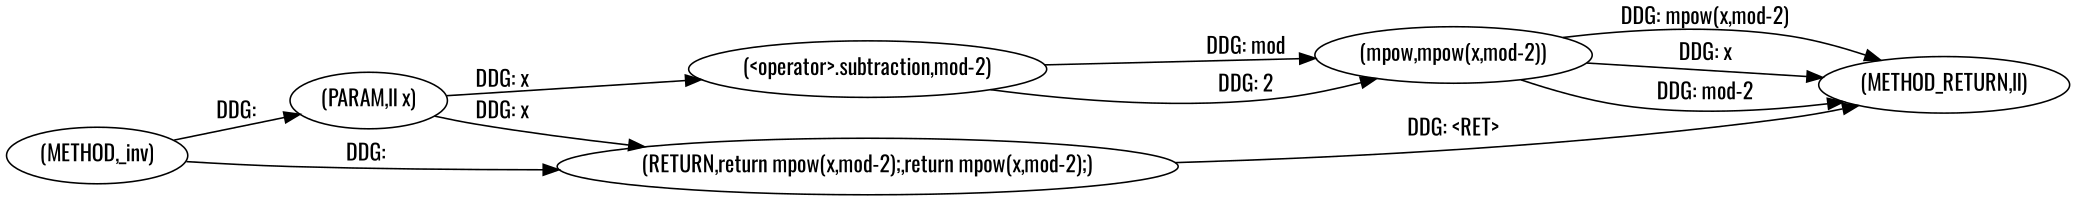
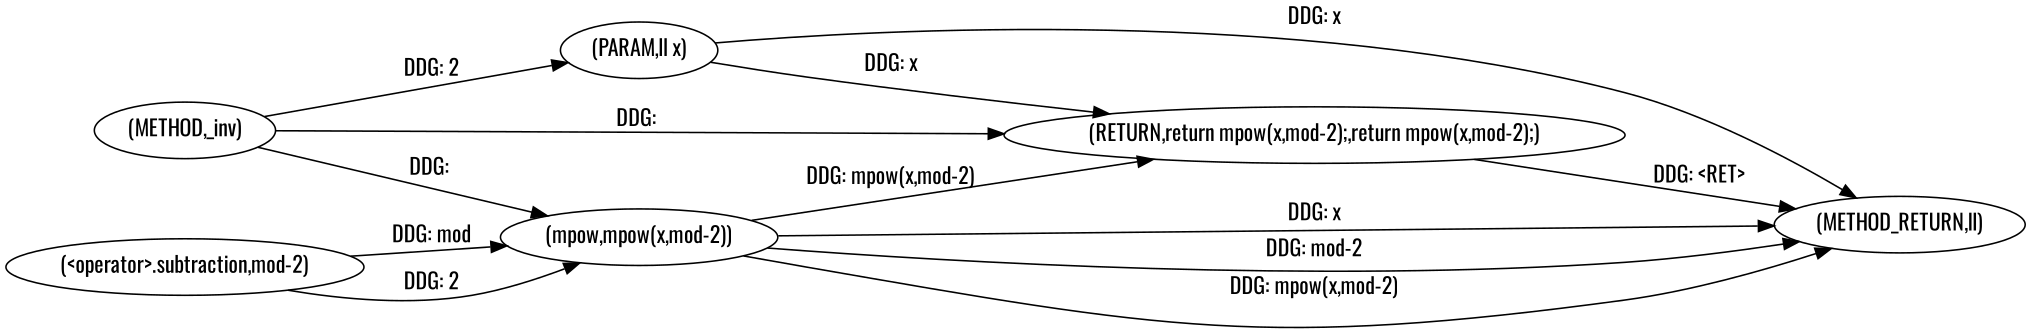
  digraph {
    fontname=Oswald
    rankdir=LR
    node [fontname=Oswald]
    edge [fontname=Oswald]
    n1 [label="(METHOD,_inv)"]
    n2 [label="(PARAM,ll x)"]
    n3 [label="(mpow,mpow(x,mod-2))"]
    n4 [label="(RETURN,return mpow(x,mod-2);,return mpow(x,mod-2);)"]
    n5 [label="(METHOD_RETURN,ll)"]
    n6 [label="(<operator>.subtraction,mod-2)"]
-   n1 -> n2 [label="DDG: "]
+   n1 -> n2 [label="DDG: 2"]
+   n1 -> n3 [label="DDG: "]
    n1 -> n4 [label="DDG: "]
    n2 -> n4 [label="DDG: x"]
-   n2 -> n6 [label="DDG: x"]
+   n2 -> n5 [label="DDG: x"]
+   n3 -> n4 [label="DDG: mpow(x,mod-2)"]
    n3 -> n5 [label="DDG: x"]
    n3 -> n5 [label="DDG: mod-2"]
    n3 -> n5 [label="DDG: mpow(x,mod-2)"]
    n4 -> n5 [label="DDG: <RET>"]
    n6 -> n3 [label="DDG: 2"]
    n6 -> n3 [label="DDG: mod"]
  }
